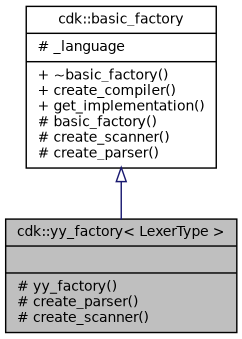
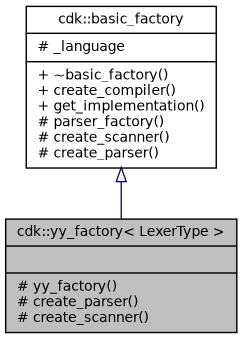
  digraph {
    node [color=black fontname=Helvetica fontsize=10 shape=record style=filled]
    n1 [fillcolor=grey75 fontcolor=black height=0.2 label="{cdk::yy_factory\< LexerType \>\n||# yy_factory()\l# create_parser()\l# create_scanner()\l}" width=0.4]
-   n2 [fillcolor=white height=0.2 label="{cdk::basic_factory\n|# _language\l|+ ~basic_factory()\l+ create_compiler()\l+ get_implementation()\l# basic_factory()\l# create_scanner()\l# create_parser()\l}" width=0.4]
+   n2 [fillcolor=white height=0.2 label="{cdk::basic_factory\n|# _language\l|+ ~basic_factory()\l+ create_compiler()\l+ get_implementation()\l# parser_factory()\l# create_scanner()\l# create_parser()\l}" width=0.4]
    n2 -> n1 [arrowtail=onormal color=midnightblue dir=back fontname=Helvetica fontsize=10 labelfontname=Helvetica labelfontsize=10 style=solid]
  }
